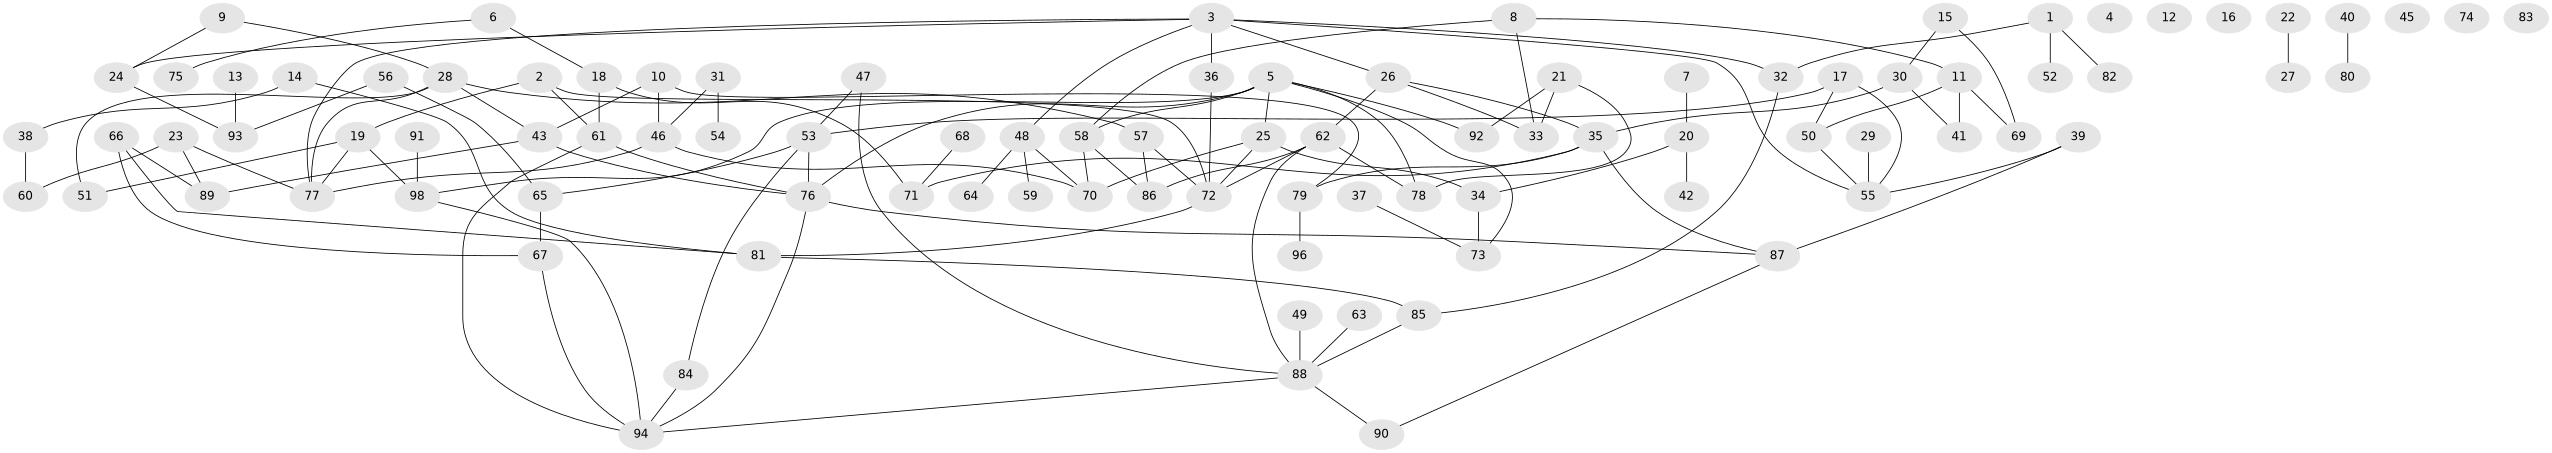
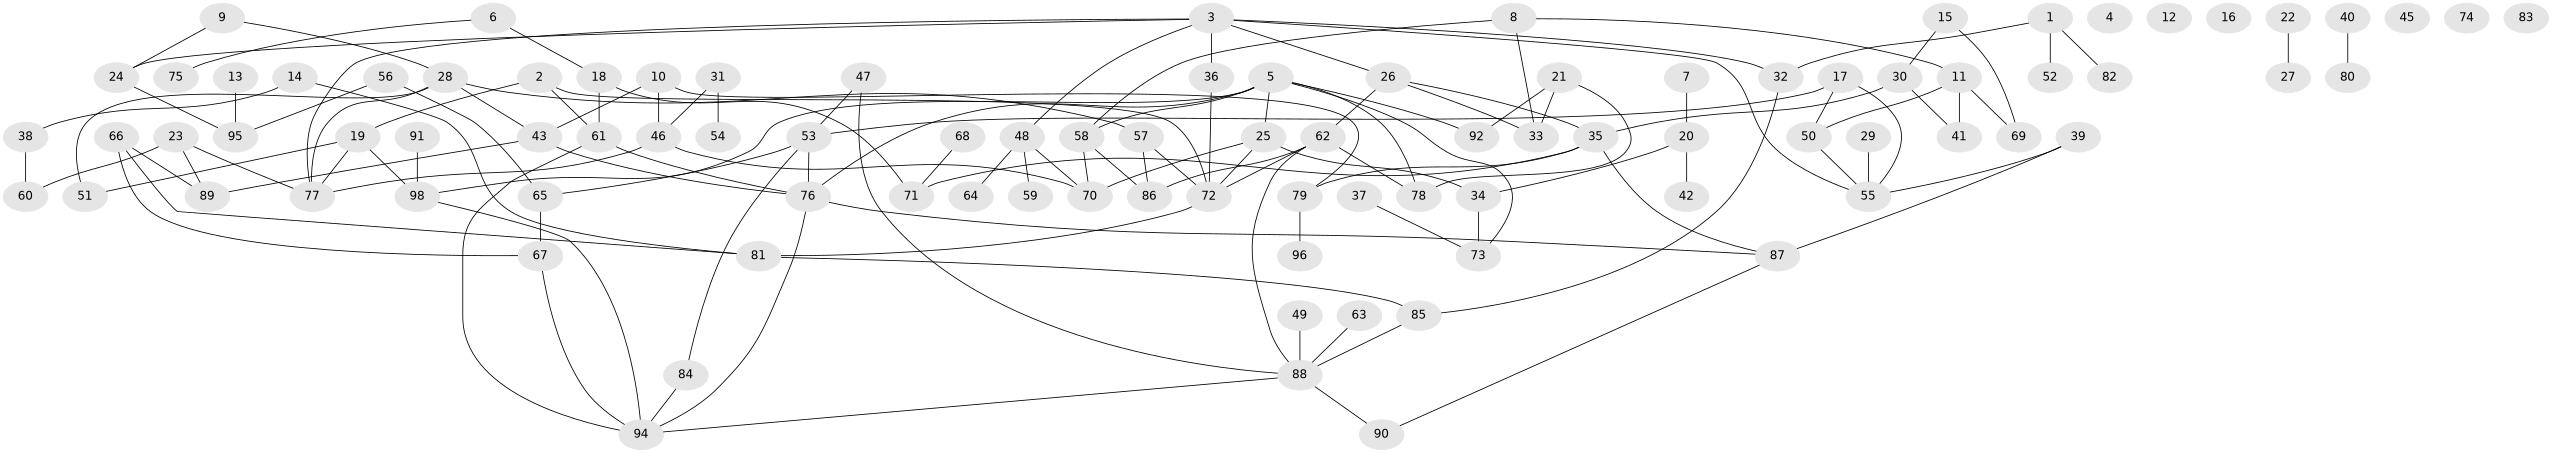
  graph {
    fontname="DejaVu Sans"
    node [color=gray90 fontname="DejaVu Sans" style=filled]
    edge [fontname="DejaVu Sans"]
    1
    32
    52
    82
    85
    2
    19
    61
    72
    77
    n11 [label=98]
    51
    76
    94
    81
    3
    24
    26
    36
    48
    55
-   95 [label=93]
+   95
    33
    35
    62
    70
    59
    64
    4
    5
    25
    58
    73
    78
    92
    34
    86
    87
    6
    18
    75
    71
    7
    20
    42
    8
    11
    41
    50
    69
    9
    28
    43
    57
    10
    46
    79
    89
    96
    12
    13
    14
    38
    60
    15
    30
    16
    17
    53
    65
    84
    21
    22
    27
    23
    88
    29
    31
    54
    90
    37
    39
    40
    80
    67
    45
    47
    49
    56
    63
    66
    68
    74
    83
    91
    1 -- 32
    1 -- 52
    1 -- 82
    32 -- 85
    85 -- 88
    2 -- 19
    2 -- 61
    2 -- 72
    19 -- 77
    19 -- n11
    19 -- 51
    61 -- 76
    61 -- 94
    72 -- 81
    n11 -- 94
    76 -- 94
    76 -- 87
    81 -- 85
    3 -- 32
    3 -- 77
    3 -- 24
    3 -- 26
    3 -- 36
    3 -- 48
    3 -- 55
    24 -- 95
    26 -- 33
    26 -- 35
    26 -- 62
    36 -- 72
    48 -- 70
    48 -- 59
    48 -- 64
    35 -- 87
    35 -- 71
    35 -- 79
    62 -- 72
    62 -- 78
    62 -- 86
    62 -- 88
    5 -- n11
    5 -- 76
    5 -- 25
    5 -- 58
    5 -- 73
    5 -- 78
    5 -- 92
    25 -- 72
    25 -- 70
    25 -- 34
    58 -- 70
    58 -- 86
    34 -- 73
    87 -- 90
    6 -- 18
    6 -- 75
    18 -- 61
    18 -- 71
    7 -- 20
    20 -- 34
    20 -- 42
    8 -- 33
    8 -- 58
    8 -- 11
    11 -- 41
    11 -- 50
    11 -- 69
    50 -- 55
    9 -- 24
    9 -- 28
    28 -- 77
    28 -- 51
    28 -- 43
    28 -- 57
    43 -- 76
    43 -- 89
    57 -- 72
    57 -- 86
    10 -- 43
    10 -- 46
    10 -- 79
    46 -- 77
    46 -- 70
    79 -- 96
    13 -- 95
    14 -- 81
    14 -- 38
    38 -- 60
    15 -- 69
    15 -- 30
    30 -- 35
    30 -- 41
    17 -- 55
    17 -- 50
    17 -- 53
    53 -- 76
    53 -- 65
    53 -- 84
    65 -- 67
    84 -- 94
    21 -- 33
    21 -- 78
    21 -- 92
    22 -- 27
    23 -- 77
    23 -- 89
    23 -- 60
    88 -- 94
    88 -- 90
    29 -- 55
    31 -- 46
    31 -- 54
    37 -- 73
    39 -- 55
    39 -- 87
    40 -- 80
    67 -- 94
    47 -- 53
    47 -- 88
    49 -- 88
    56 -- 95
    56 -- 65
    63 -- 88
    66 -- 81
    66 -- 89
    66 -- 67
    68 -- 71
    91 -- n11
  }
